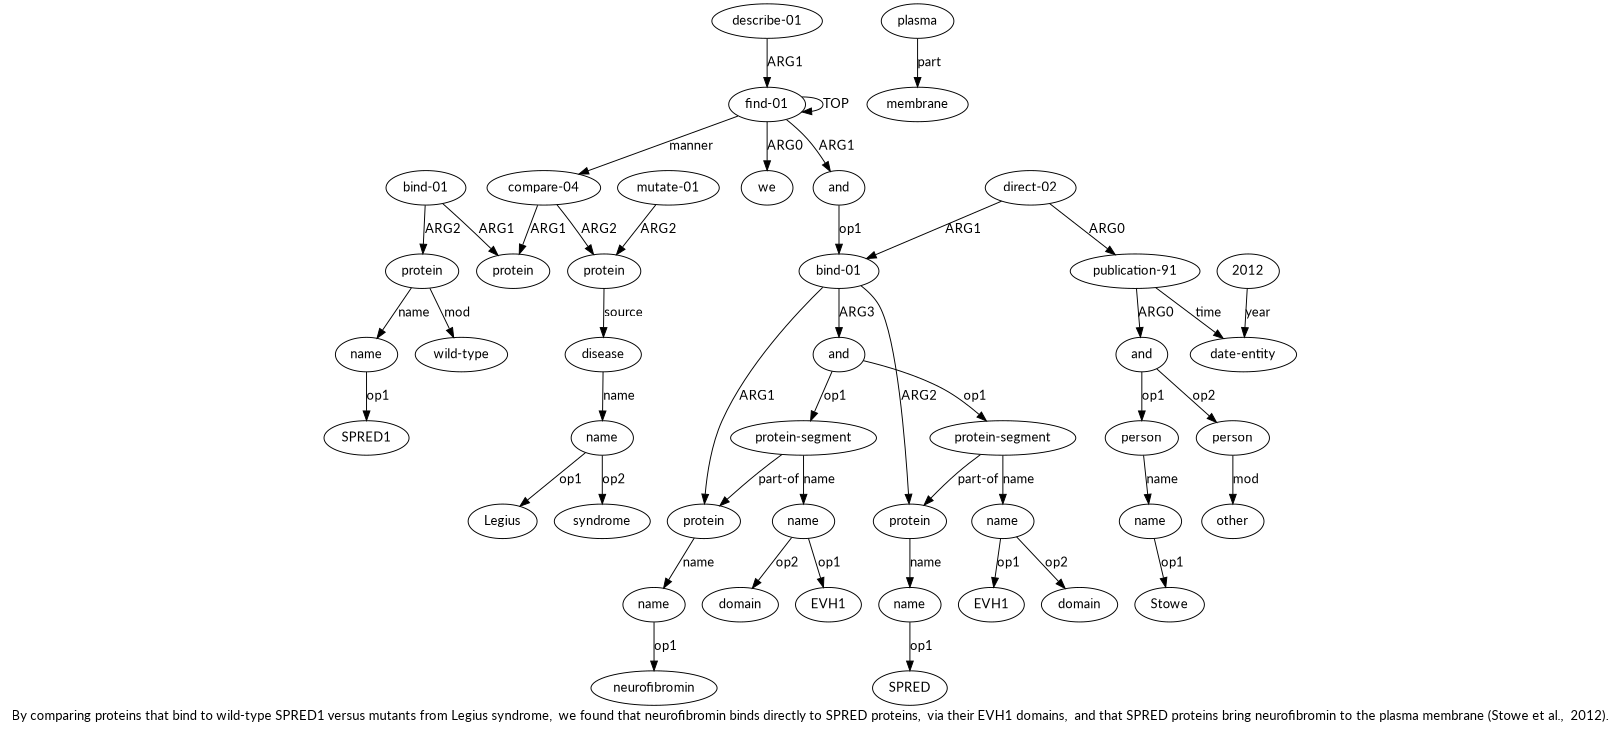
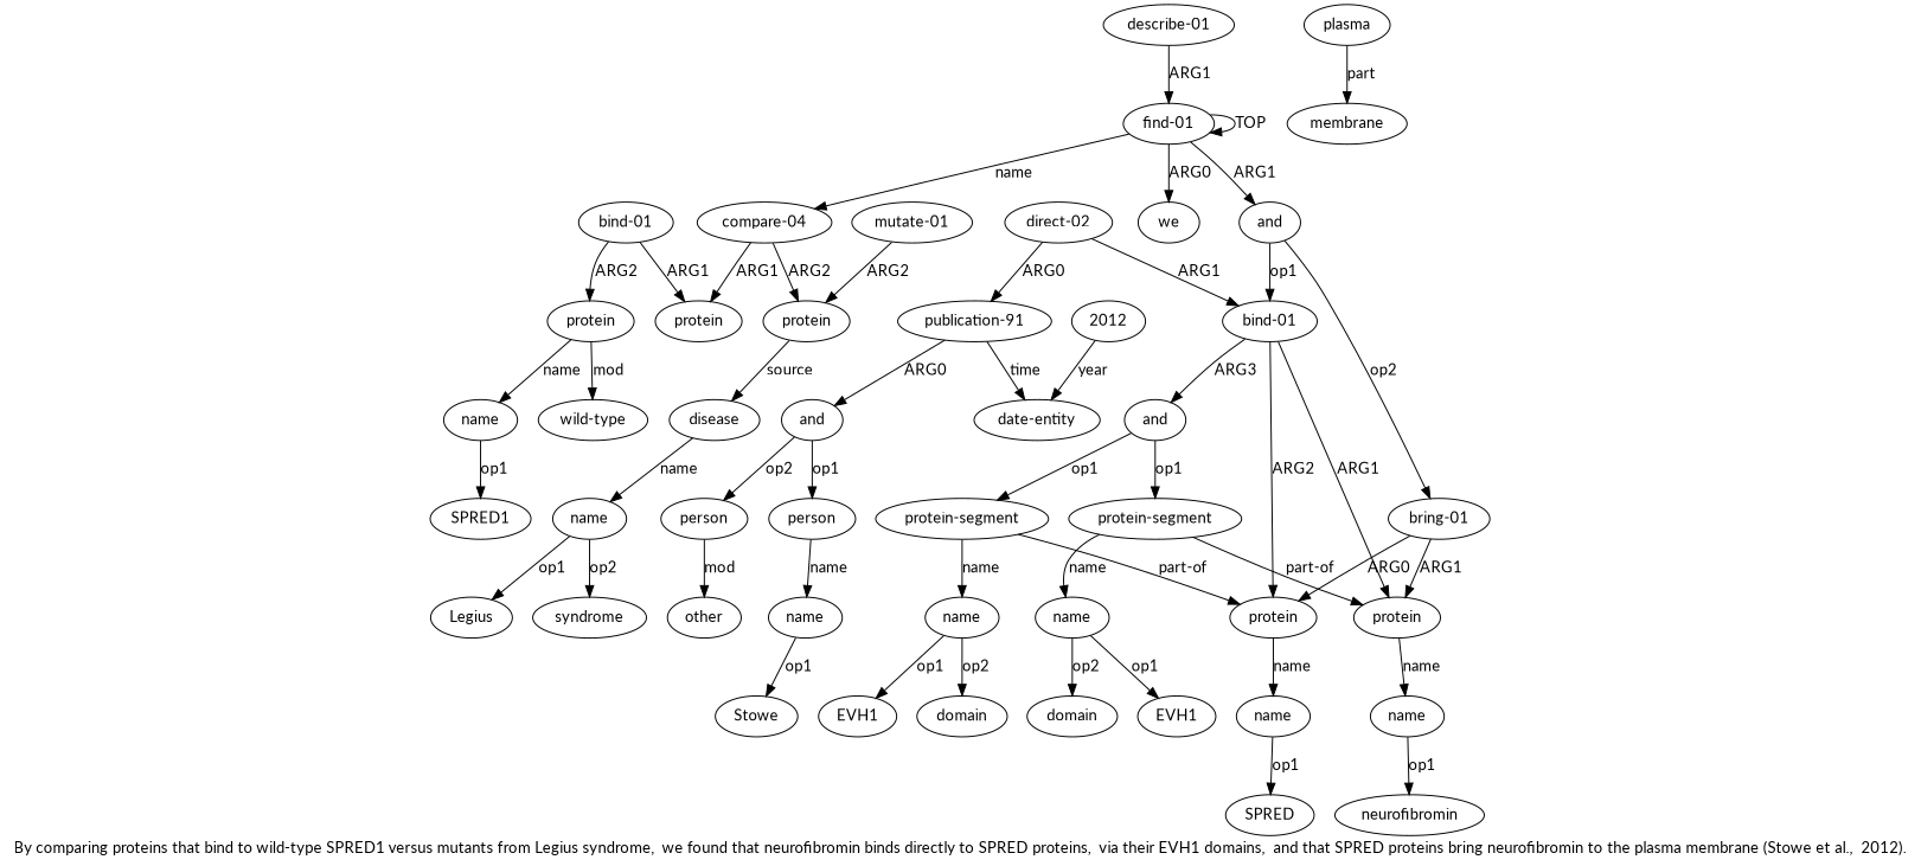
  digraph {
    fontname=Lato
    label="By comparing proteins that bind to wild-type SPRED1 versus mutants from Legius syndrome,  we found that neurofibromin binds directly to SPRED proteins,  via their EVH1 domains,  and that SPRED proteins bring neurofibromin to the plasma membrane (Stowe et al.,  2012)."
    node [color=black fontname=Lato gold_ind=-1 gold_label=name test_ind=-1 test_label=name]
    edge [color=black fontname=Lato gold_label=op1 test_label=op1]
    n1 [gold_ind=20 gold_label=protein label=protein test_ind=20 test_label=protein]
    n2 [gold_ind=21 label=name test_ind=21]
    n3 [gold_ind=22 gold_label="wild-type" label="wild-type" test_ind=22 test_label="wild-type"]
    n4 [gold_label=SPRED1 label=SPRED1 test_label=SPRED1]
    n5 [gold_ind=23 gold_label=protein label=protein test_ind=23 test_label=protein]
    n6 [gold_ind=25 gold_label=disease label=disease test_ind=25 test_label=disease]
    n7 [gold_ind=26 label=name test_ind=26]
    n8 [gold_label=Legius label=Legius test_label=Legius]
    n9 [gold_label=syndrome label=syndrome test_label=syndrome]
    n10 [gold_ind=24 gold_label="mutate-01" label="mutate-01" test_ind=24 test_label="mutate-01"]
    n11 [gold_ind=27 gold_label="describe-01" label="describe-01" test_ind=27 test_label="describe-01"]
    n12 [gold_ind=0 gold_label="find-01" label="find-01" test_ind=0 test_label="find-01"]
    n13 [gold_ind=28 gold_label="publication-91" label="publication-91" test_ind=28 test_label="publication-91"]
    n14 [gold_ind=29 gold_label=and label=and test_ind=29 test_label=and]
    n15 [gold_ind=34 gold_label="date-entity" label="date-entity" test_ind=34 test_label="date-entity"]
    n16 [gold_ind=17 gold_label="compare-01" label="compare-04" test_ind=17 test_label="compare-01"]
    n17 [gold_ind=1 gold_label=we label=we test_ind=1 test_label=we]
    n18 [gold_ind=2 gold_label=and label=and test_ind=2 test_label=and]
    n19 [gold_ind=30 gold_label=person label=person test_ind=30 test_label=person]
    n20 [gold_ind=32 gold_label=person label=person test_ind=32 test_label=person]
    n21 [gold_ind=18 gold_label=protein label=protein test_ind=18 test_label=protein]
+   n22 [gold_ind=14 gold_label="bring-01" label="bring-01" test_ind=14 test_label="bring-01"]
    n23 [gold_ind=3 gold_label="bind-01" label="bind-01" test_ind=3 test_label="bind-01"]
    n24 [gold_ind=31 label=name test_ind=31]
    n25 [gold_ind=33 gold_label=other label=other test_ind=33 test_label=other]
    n26 [gold_label=2012 label=2012 test_label=2012]
    n27 [gold_label=Stowe label=Stowe test_label=Stowe]
    n28 [gold_ind=15 gold_label=membrane label=membrane test_ind=15 test_label=membrane]
    n29 [gold_ind=4 gold_label=protein label=protein test_ind=4 test_label=protein]
    n30 [gold_ind=6 gold_label=protein label=protein test_ind=6 test_label=protein]
    n31 [gold_ind=5 label=name test_ind=5]
    n32 [gold_ind=7 label=name test_ind=7]
    n33 [gold_label=neurofibromin label=neurofibromin test_label=neurofibromin]
    n34 [gold_label=SPRED label=SPRED test_label=SPRED]
    n35 [gold_ind=16 gold_label=plasma label=plasma test_ind=16 test_label=plasma]
    n36 [gold_ind=11 gold_label="protein-segment" label="protein-segment" test_ind=11 test_label="protein-segment"]
    n37 [gold_ind=12 label=name test_ind=12]
    n38 [gold_label=EVH1 label=EVH1 test_label=EVH1]
    n39 [gold_label=domain label=domain test_label=domain]
    n40 [gold_ind=10 label=name test_ind=10]
    n41 [gold_label=domain label=domain test_label=domain]
    n42 [gold_label=EVH1 label=EVH1 test_label=EVH1]
    n43 [gold_ind=13 gold_label="direct-02" label="direct-02" test_ind=13 test_label="direct-02"]
    n44 [gold_ind=8 gold_label=and label=and test_ind=8 test_label=and]
    n45 [gold_ind=9 gold_label="protein-segment" label="protein-segment" test_ind=9 test_label="protein-segment"]
    n46 [gold_ind=19 gold_label="bind-01" label="bind-01" test_ind=19 test_label="bind-01"]
    n1 -> n2 [gold_label=name label=name test_label=name]
    n1 -> n3 [gold_label=mod label=mod test_label=mod]
    n2 -> n4 [label=op1]
    n5 -> n6 [gold_label=source label=source test_label=source]
    n6 -> n7 [gold_label=name label=name test_label=name]
    n7 -> n8 [label=op1]
    n7 -> n9 [gold_label=op2 label=op2 test_label=op2]
    n10 -> n5 [gold_label=ARG2 label=ARG2 test_label=ARG2]
    n11 -> n12 [gold_label=ARG1 label=ARG1 test_label=ARG1]
    n12 -> n12 [gold_label=TOP label=TOP test_label=TOP]
-   n12 -> n16 [gold_label=manner label=manner test_label=manner]
+   n12 -> n16 [gold_label=manner label=name test_label=manner]
    n12 -> n17 [gold_label=ARG0 label=ARG0 test_label=ARG0]
    n12 -> n18 [gold_label=ARG1 label=ARG1 test_label=ARG1]
    n13 -> n14 [gold_label=ARG0 label=ARG0 test_label=ARG0]
    n13 -> n15 [gold_label=time label=time test_label=time]
    n14 -> n19 [label=op1]
    n14 -> n20 [gold_label=op2 label=op2 test_label=op2]
    n16 -> n5 [gold_label=ARG2 label=ARG2 test_label=ARG2]
    n16 -> n21 [gold_label=ARG1 label=ARG1 test_label=ARG1]
+   n18 -> n22 [gold_label=op2 label=op2 test_label=op2]
    n18 -> n23 [label=op1]
    n19 -> n24 [gold_label=name label=name test_label=name]
    n20 -> n25 [gold_label=mod label=mod test_label=mod]
+   n22 -> n29 [gold_label=ARG1 label=ARG1 test_label=ARG1]
+   n22 -> n30 [gold_label=ARG0 label=ARG0 test_label=ARG0]
    n23 -> n29 [gold_label=ARG1 label=ARG1 test_label=ARG1]
    n23 -> n30 [gold_label=ARG2 label=ARG2 test_label=ARG2]
    n23 -> n44 [gold_label=ARG3 label=ARG3 test_label=ARG3]
    n24 -> n27 [label=op1]
    n26 -> n15 [gold_label=year label=year test_label=year]
    n29 -> n31 [gold_label=name label=name test_label=name]
    n30 -> n32 [gold_label=name label=name test_label=name]
    n31 -> n33 [label=op1]
    n32 -> n34 [label=op1]
    n35 -> n28 [gold_label=part label=part test_label=part]
    n36 -> n30 [gold_label="part-of" label="part-of" test_label="part-of"]
    n36 -> n37 [gold_label=name label=name test_label=name]
    n37 -> n38 [label=op1]
    n37 -> n39 [gold_label=op2 label=op2 test_label=op2]
    n40 -> n41 [gold_label=op2 label=op2 test_label=op2]
    n40 -> n42 [label=op1]
    n43 -> n13 [gold_label=ARG0 label=ARG0 test_label=ARG0]
    n43 -> n23 [gold_label=ARG1 label=ARG1 test_label=ARG1]
    n44 -> n36 [label=op1]
    n44 -> n45 [label=op1]
    n45 -> n29 [gold_label="part-of" label="part-of" test_label="part-of"]
    n45 -> n40 [gold_label=name label=name test_label=name]
    n46 -> n1 [gold_label=ARG2 label=ARG2 test_label=ARG2]
    n46 -> n21 [gold_label=ARG1 label=ARG1 test_label=ARG1]
  }
